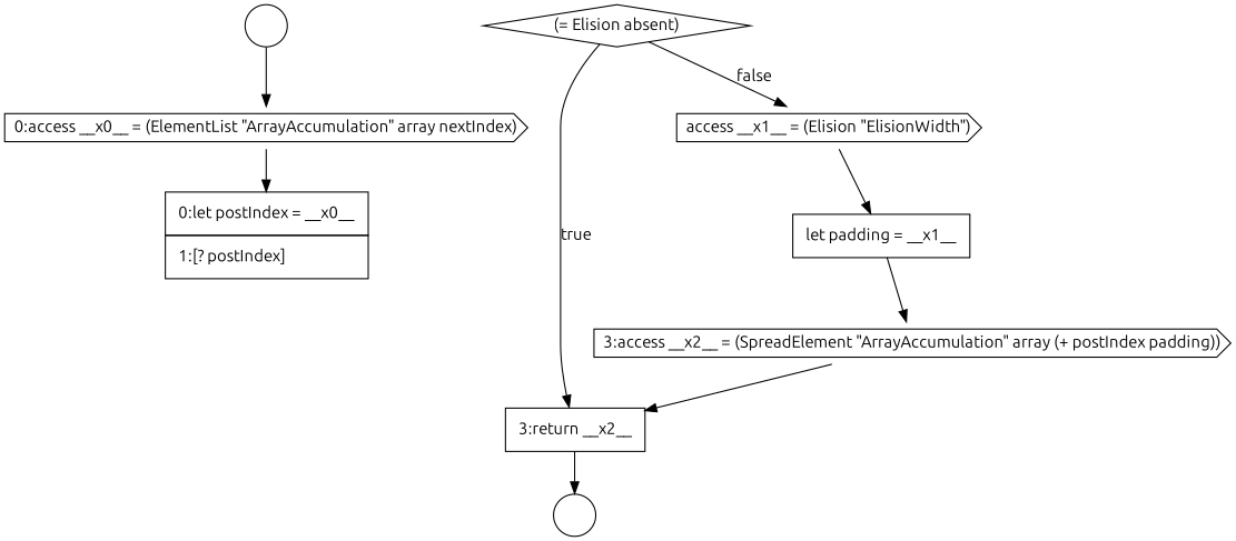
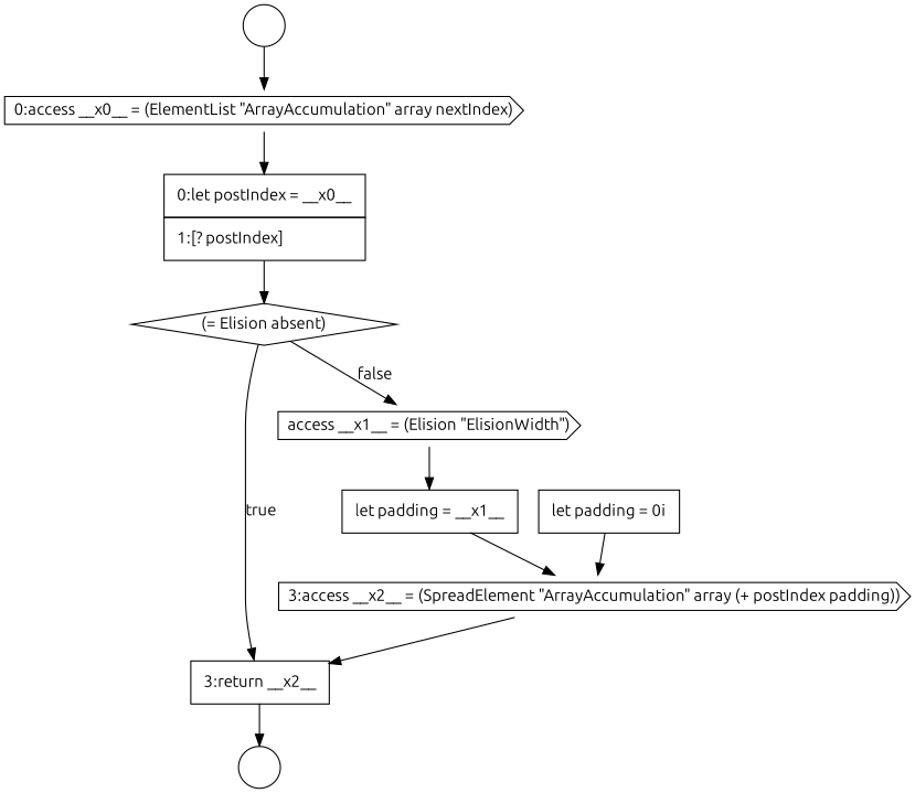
  digraph {
    fontname=Ubuntu
    node [color=black fillcolor=white fontname=Ubuntu shape=none style=filled]
    edge [color=black fontname=Ubuntu]
    n1 [label=" " shape=circle]
    n2 [label=<<font color="black">0:access __x0__ = (ElementList &quot;ArrayAccumulation&quot; array nextIndex)</font>> shape=cds]
    n3 [label=<<font color="black">     <table border="0" cellborder="1" cellspacing="0" cellpadding="10">       <tr><td align="left">0:let postIndex = __x0__</td></tr>       <tr><td align="left">1:[? postIndex]</td></tr>     </table>   </font>> margin=0]
    n4 [label=<<font color="black">3:access __x2__ = (SpreadElement &quot;ArrayAccumulation&quot; array (+ postIndex padding))</font>> shape=cds]
    n5 [label=<<font color="black">     <table border="0" cellborder="1" cellspacing="0" cellpadding="10">       <tr><td align="left">3:return __x2__</td></tr>     </table>   </font>> margin=0]
    n6 [label=" " shape=circle]
    n7 [label=<<font color="black">     <table border="0" cellborder="1" cellspacing="0" cellpadding="10">       <tr><td align="left">let padding = __x1__</td></tr>     </table>   </font>> margin=0]
    n8 [label=<<font color="black">access __x1__ = (Elision &quot;ElisionWidth&quot;)</font>> shape=cds]
    n9 [label=<<font color="black">(= Elision absent)</font>> shape=diamond]
+   n10 [label=<<font color="black">     <table border="0" cellborder="1" cellspacing="0" cellpadding="10">       <tr><td align="left">let padding = 0i</td></tr>     </table>   </font>> margin=0]
    n1 -> n2
    n2 -> n3
+   n3 -> n9
    n4 -> n5
    n5 -> n6
    n7 -> n4
    n8 -> n7
    n9 -> n5 [label=<<font color="black">true</font>>]
    n9 -> n8 [label=<<font color="black">false</font>>]
+   n10 -> n4
  }
